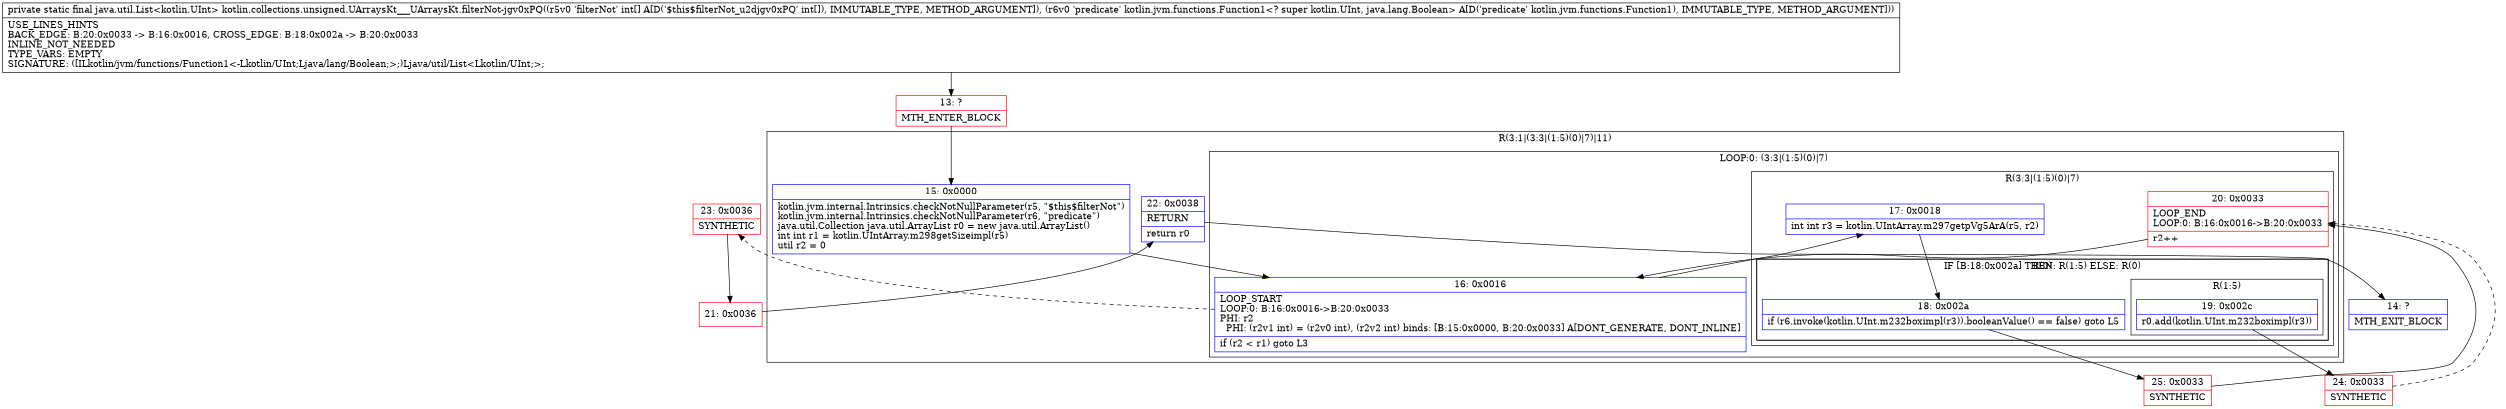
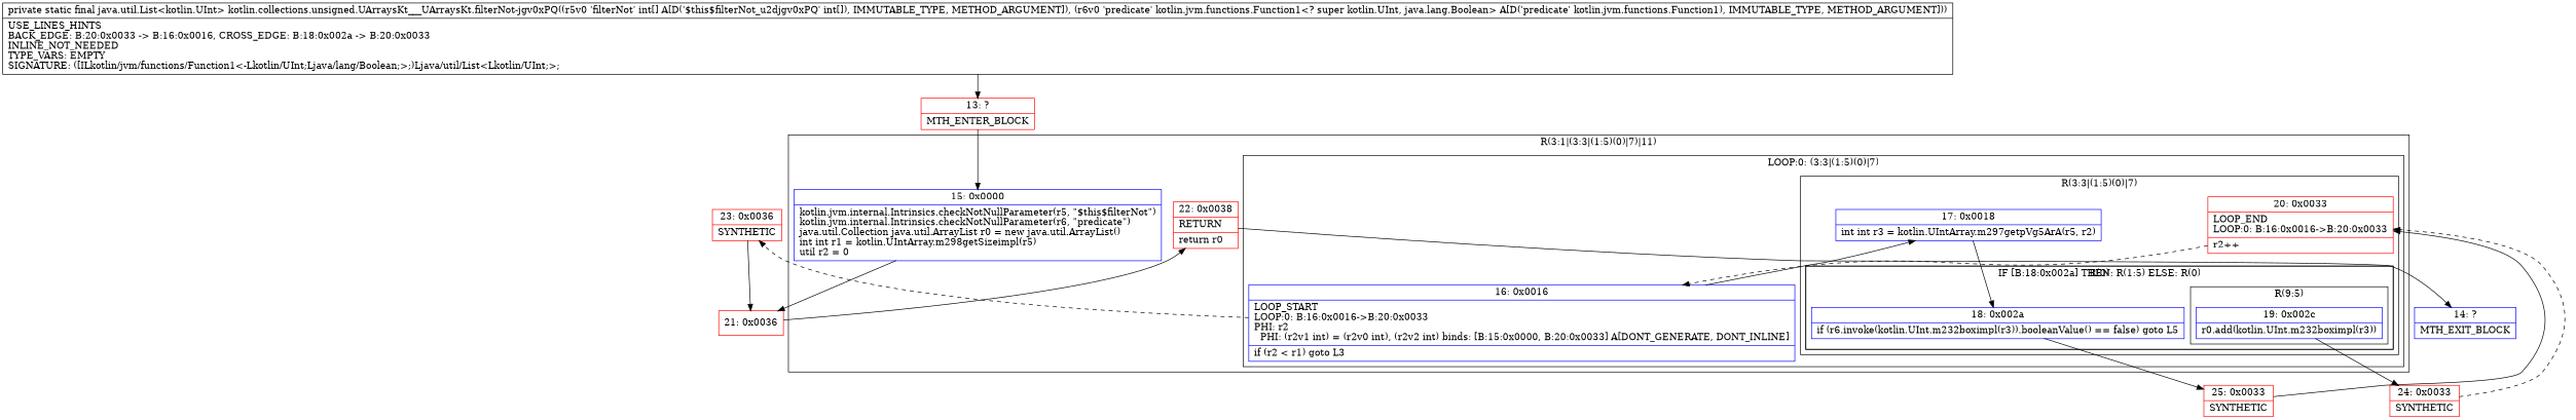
  digraph {
    node [color=blue shape=record]
    n1 [label="{19\:\ 0x002c|r0.add(kotlin.UInt.m232boximpl(r3))\l}"]
    n2 [label="{18\:\ 0x002a|if (r6.invoke(kotlin.UInt.m232boximpl(r3)).booleanValue() == false) goto L5\l}"]
    n3 [label="{17\:\ 0x0018|int int r3 = kotlin.UIntArray.m297getpVg5ArA(r5, r2)\l}"]
    n4 [color=red label="{20\:\ 0x0033|LOOP_END\lLOOP:0: B:16:0x0016\-\>B:20:0x0033\l|r2++\l}"]
    n5 [label="{16\:\ 0x0016|LOOP_START\lLOOP:0: B:16:0x0016\-\>B:20:0x0033\lPHI: r2 \l  PHI: (r2v1 int) = (r2v0 int), (r2v2 int) binds: [B:15:0x0000, B:20:0x0033] A[DONT_GENERATE, DONT_INLINE]\l|if (r2 \< r1) goto L3\l}"]
    n6 [label="{15\:\ 0x0000|kotlin.jvm.internal.Intrinsics.checkNotNullParameter(r5, \"$this$filterNot\")\lkotlin.jvm.internal.Intrinsics.checkNotNullParameter(r6, \"predicate\")\ljava.util.Collection java.util.ArrayList r0 = new java.util.ArrayList()\lint int r1 = kotlin.UIntArray.m298getSizeimpl(r5)\lutil r2 = 0\l}"]
-   n7 [label="{22\:\ 0x0038|RETURN\l|return r0\l}"]
+   n7 [color=red label="{22\:\ 0x0038|RETURN\l|return r0\l}"]
    n8 [color=red label="{24\:\ 0x0033|SYNTHETIC\l}"]
    n9 [color=red label="{25\:\ 0x0033|SYNTHETIC\l}"]
    n10 [color=red label="{23\:\ 0x0036|SYNTHETIC\l}"]
    n11 [label="{14\:\ ?|MTH_EXIT_BLOCK\l}"]
    n12 [color=red label="{21\:\ 0x0036}"]
    n13 [color=red label="{13\:\ ?|MTH_ENTER_BLOCK\l}"]
    n14 [label="{private static final java.util.List\<kotlin.UInt\> kotlin.collections.unsigned.UArraysKt___UArraysKt.filterNot\-jgv0xPQ((r5v0 'filterNot' int[] A[D('$this$filterNot_u2djgv0xPQ' int[]), IMMUTABLE_TYPE, METHOD_ARGUMENT]), (r6v0 'predicate' kotlin.jvm.functions.Function1\<? super kotlin.UInt, java.lang.Boolean\> A[D('predicate' kotlin.jvm.functions.Function1), IMMUTABLE_TYPE, METHOD_ARGUMENT]))  | USE_LINES_HINTS\lBACK_EDGE: B:20:0x0033 \-\> B:16:0x0016, CROSS_EDGE: B:18:0x002a \-\> B:20:0x0033\lINLINE_NOT_NEEDED\lTYPE_VARS: EMPTY\lSIGNATURE: ([ILkotlin\/jvm\/functions\/Function1\<\-Lkotlin\/UInt;Ljava\/lang\/Boolean;\>;)Ljava\/util\/List\<Lkotlin\/UInt;\>;\l}" color=""]
    subgraph cluster_1 {
      label="R(3:1|(3:3|(1:5)(0)|7)|11)"
      n6
      n7
      subgraph cluster_2 {
        label="LOOP:0: (3:3|(1:5)(0)|7)"
        n5
        subgraph cluster_3 {
          label="R(3:3|(1:5)(0)|7)"
          n3
          n4
          subgraph cluster_4 {
            label="IF [B:18:0x002a] THEN: R(1:5) ELSE: R(0)"
            n2
            subgraph cluster_5 {
-             label="R(1:5)"
+             label="R(9:5)"
              n1
            }
            subgraph cluster_6 {
              label="R(0)"
            }
          }
        }
      }
    }
    n1 -> n8
    n2 -> n9 [style=solid]
    n3 -> n2
-   n4 -> n5
+   n4 -> n5 [style=dashed]
    n5 -> n3
    n5 -> n10 [style=dashed]
-   n6 -> n5
+   n6 -> n12
    n7 -> n11
    n8 -> n4 [style=dashed]
    n9 -> n4
    n10 -> n12
    n12 -> n7
    n13 -> n6
    n14 -> n13
  }
